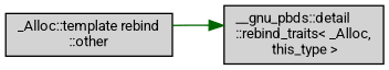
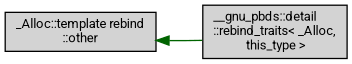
  digraph {
    rankdir=LR
    fontname=Roboto
    node [color=black fillcolor=lightgrey fontname=Roboto fontsize=10 shape=box style=filled]
    n1 [height=0.2 label="_Alloc::template rebind\l::other" width=0.4]
    n2 [height=0.2 label="__gnu_pbds::detail\l::rebind_traits\< _Alloc,\l this_type \>" width=0.4]
-   n2 -> n1 [color=darkgreen dir=back fontname=Roboto fontsize=10 labelfontname=Helvetica labelfontsize=10 style=solid]
+   n1 -> n2 [color=darkgreen dir=back fontname=Roboto fontsize=10 labelfontname=Helvetica labelfontsize=10 style=solid]
  }
